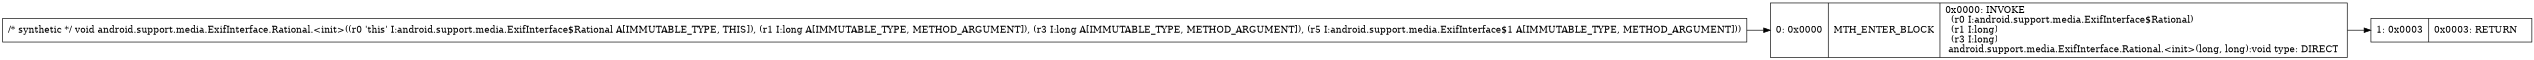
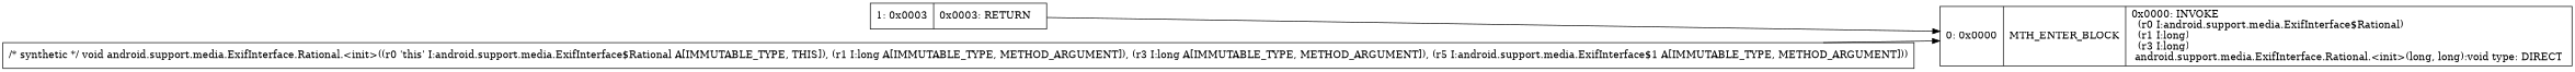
  digraph {
    rankdir=LR
    node [shape=record]
    n1 [label="{0\:\ 0x0000|MTH_ENTER_BLOCK\l|0x0000: INVOKE  \l  (r0 I:android.support.media.ExifInterface$Rational)\l  (r1 I:long)\l  (r3 I:long)\l android.support.media.ExifInterface.Rational.\<init\>(long, long):void type: DIRECT \l}"]
    n2 [label="{1\:\ 0x0003|0x0003: RETURN   \l}"]
    n3 [label="{\/* synthetic *\/ void android.support.media.ExifInterface.Rational.\<init\>((r0 'this' I:android.support.media.ExifInterface$Rational A[IMMUTABLE_TYPE, THIS]), (r1 I:long A[IMMUTABLE_TYPE, METHOD_ARGUMENT]), (r3 I:long A[IMMUTABLE_TYPE, METHOD_ARGUMENT]), (r5 I:android.support.media.ExifInterface$1 A[IMMUTABLE_TYPE, METHOD_ARGUMENT])) }"]
-   n1 -> n2
+   n2 -> n1
    n3 -> n1
  }
